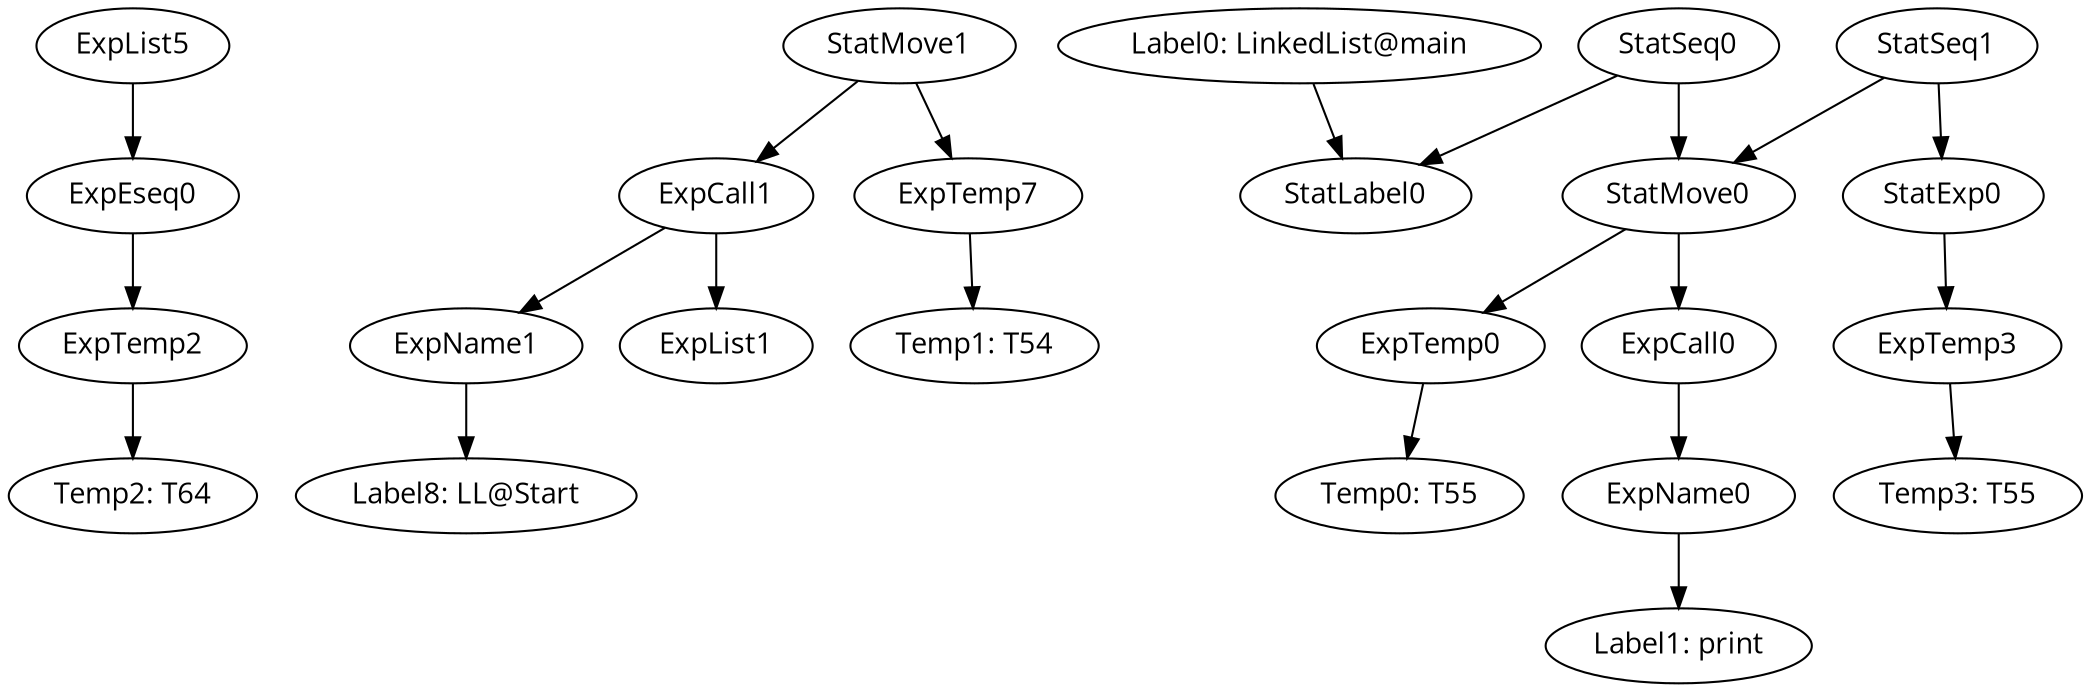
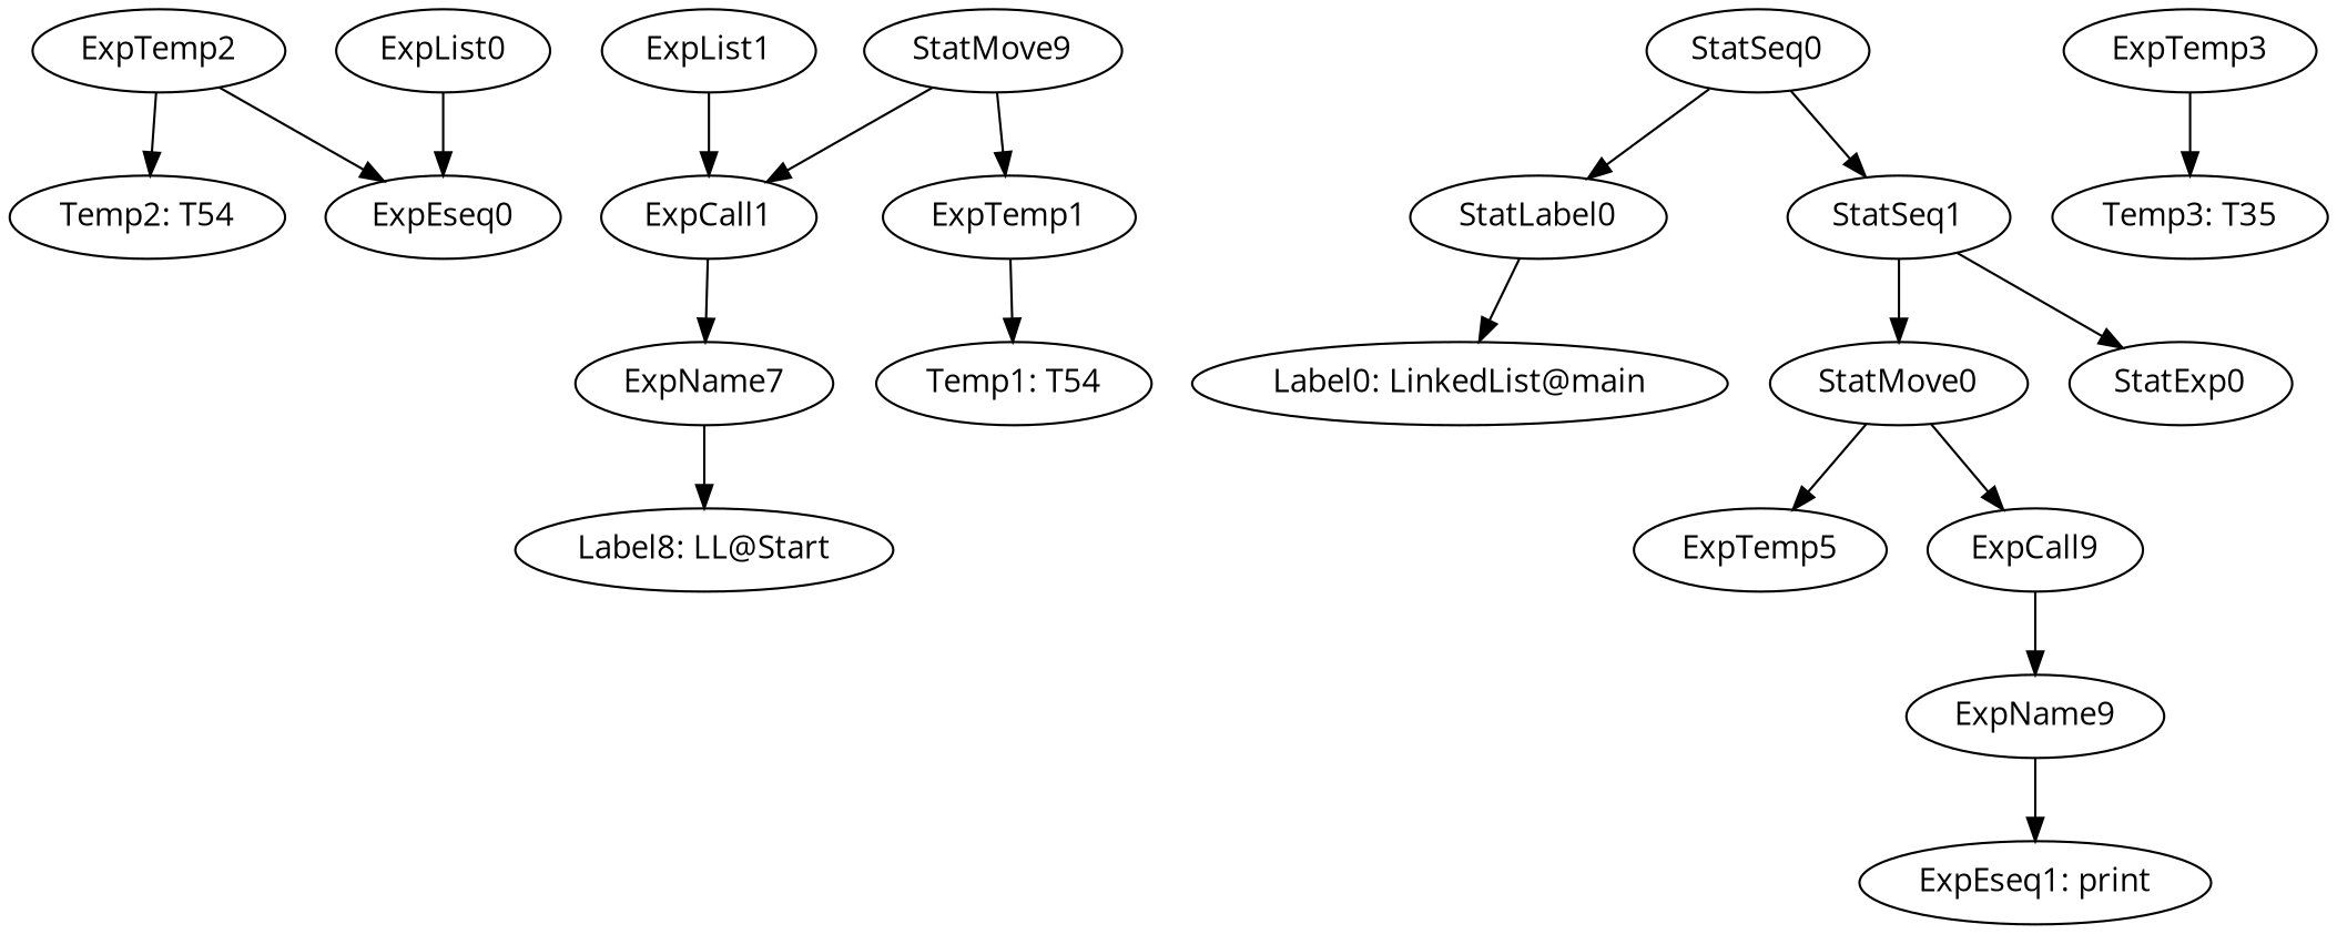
  digraph {
    fontname="Open Sans"
    ordering=out
    node [fontname="Open Sans"]
    edge [fontname="Open Sans"]
    ExpTemp2
-   "Temp2: T54" [label="Temp2: T64"]
+   "Temp2: T54"
    ExpEseq0
-   StatMove1
+   StatMove1 [label=StatMove9]
    ExpCall1
-   ExpTemp1 [label=ExpTemp7]
-   ExpName1
+   ExpTemp1
+   ExpName1 [label=ExpName7]
    ExpList1
    "Temp1: T54"
    StatMove0
-   ExpTemp0
-   ExpCall0
-   "Temp0: T55"
-   ExpName0
-   ExpList0 [label=ExpList5]
-   "Label1: print"
+   ExpTemp0 [label=ExpTemp5]
+   ExpCall0 [label=ExpCall9]
+   ExpName0 [label=ExpName9]
+   ExpList0
+   "Label1: print" [label="ExpEseq1: print"]
    n17 [label="Label8: LL@Start"]
    StatExp0
    ExpTemp3
-   "Temp3: T55"
+   "Temp3: T55" [label="Temp3: T35"]
    StatSeq0
    StatLabel0
    StatSeq1
    "Label0: LinkedList@main"
    ExpTemp2 -> "Temp2: T54"
-   ExpEseq0 -> ExpTemp2
+   ExpTemp2 -> ExpEseq0
    StatMove1 -> ExpCall1
    StatMove1 -> ExpTemp1
    ExpCall1 -> ExpName1
-   ExpCall1 -> ExpList1
+   ExpList1 -> ExpCall1
    ExpTemp1 -> "Temp1: T54"
    ExpName1 -> n17
    StatMove0 -> ExpTemp0
    StatMove0 -> ExpCall0
-   ExpTemp0 -> "Temp0: T55"
    ExpCall0 -> ExpName0
    ExpName0 -> "Label1: print"
    ExpList0 -> ExpEseq0
-   StatExp0 -> ExpTemp3
    ExpTemp3 -> "Temp3: T55"
    StatSeq0 -> StatLabel0
-   StatSeq0 -> StatMove0
-   "Label0: LinkedList@main" -> StatLabel0
+   StatSeq0 -> StatSeq1
+   StatLabel0 -> "Label0: LinkedList@main"
    StatSeq1 -> StatMove0
    StatSeq1 -> StatExp0
  }
